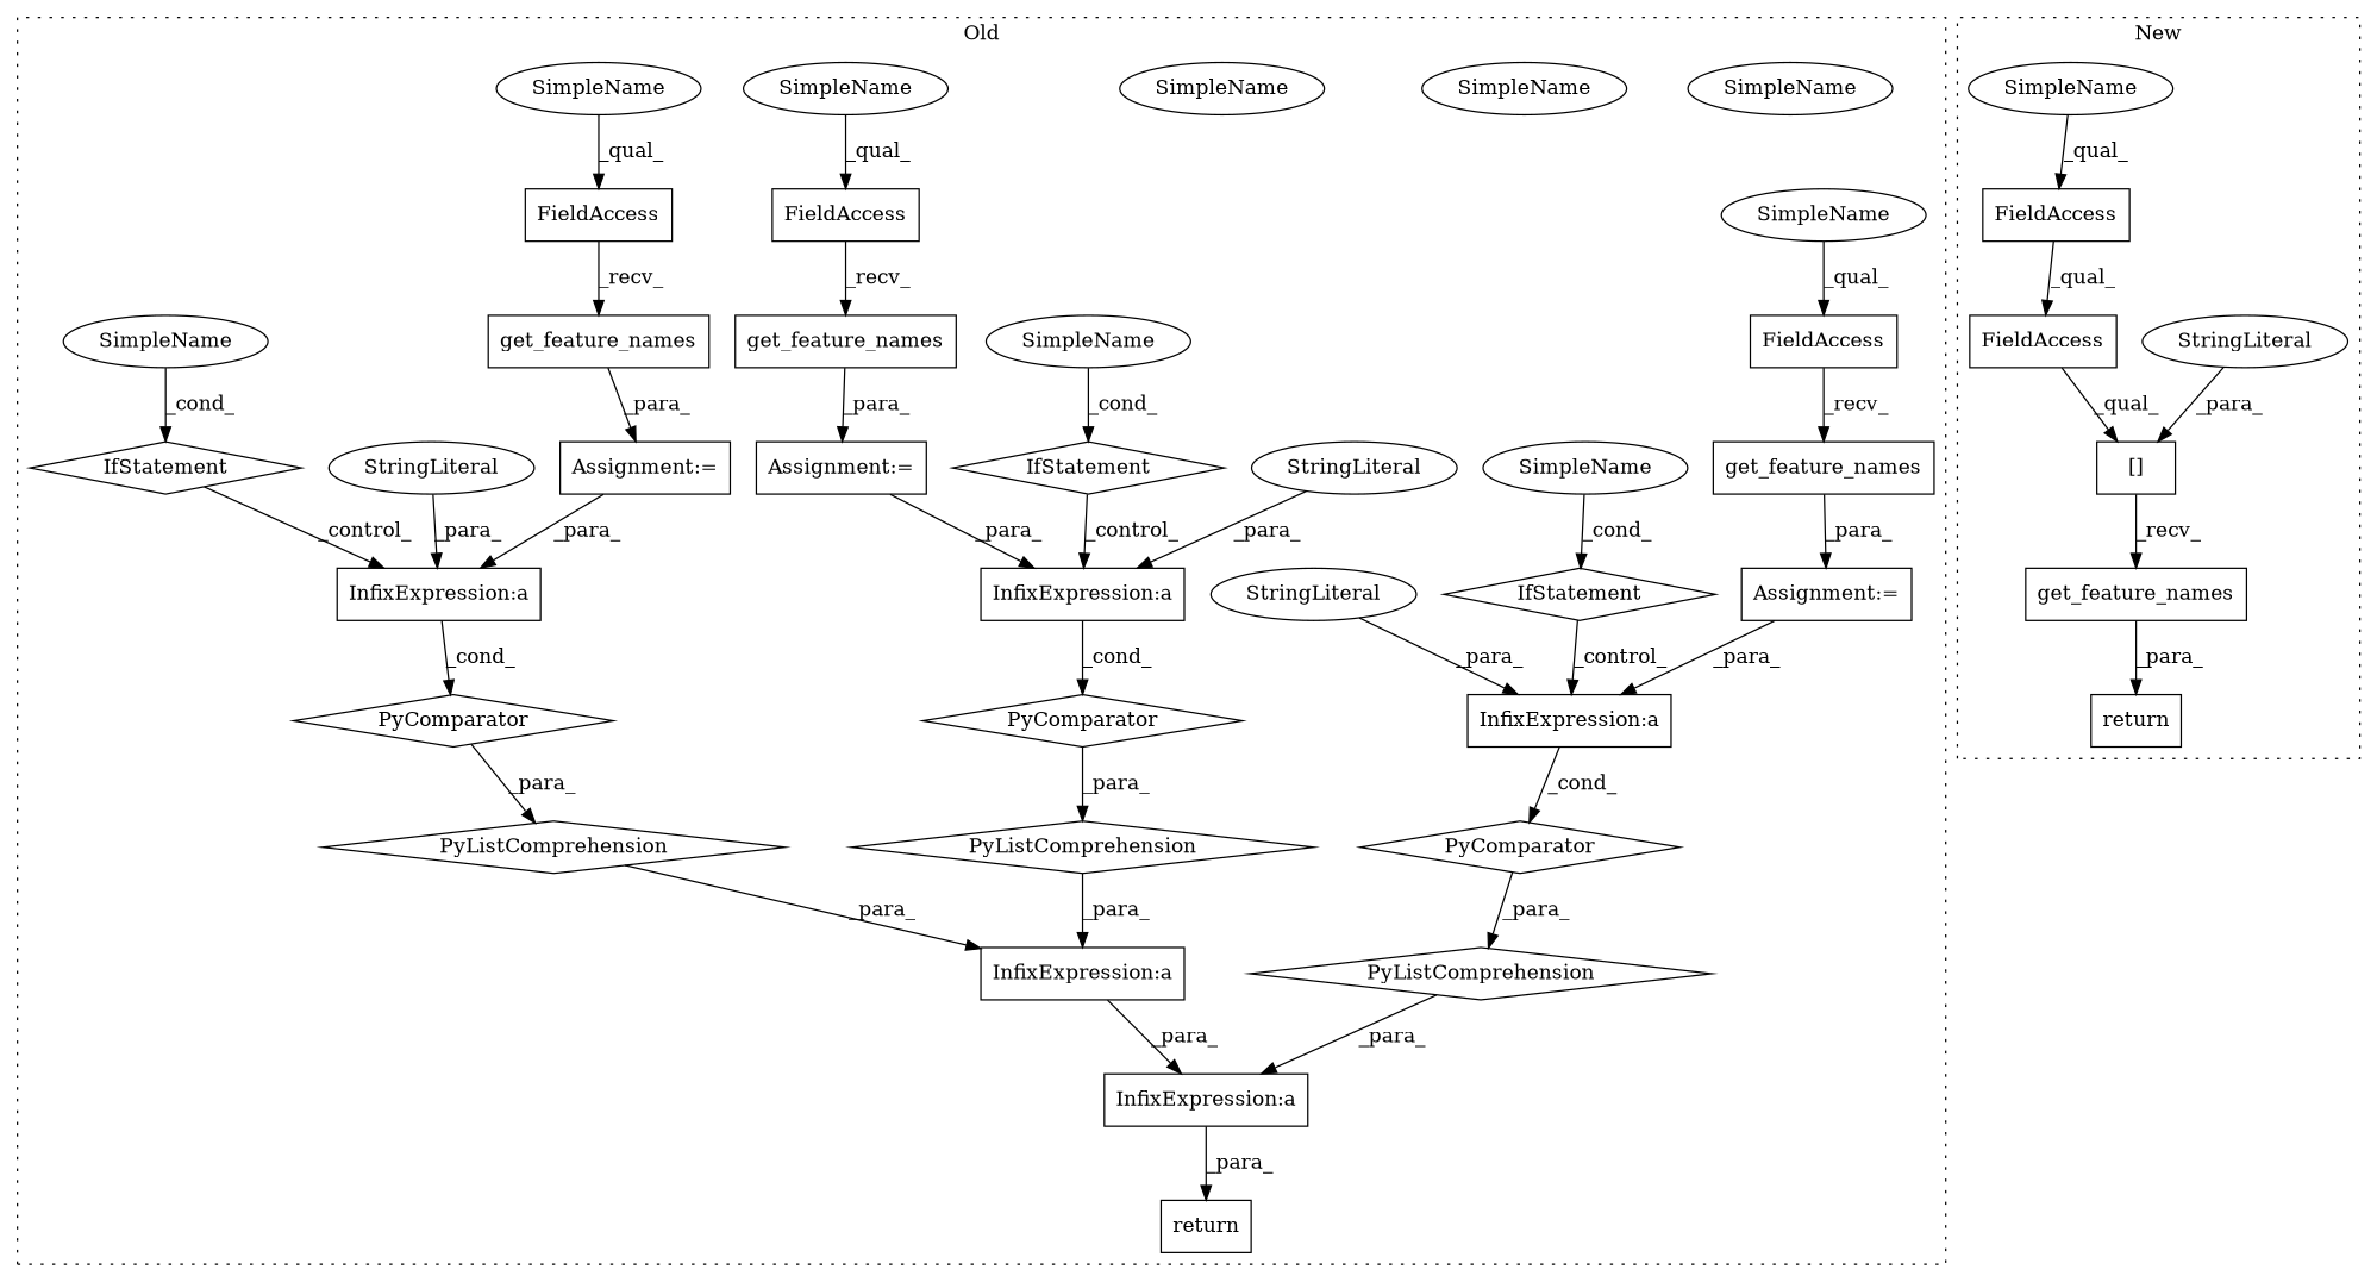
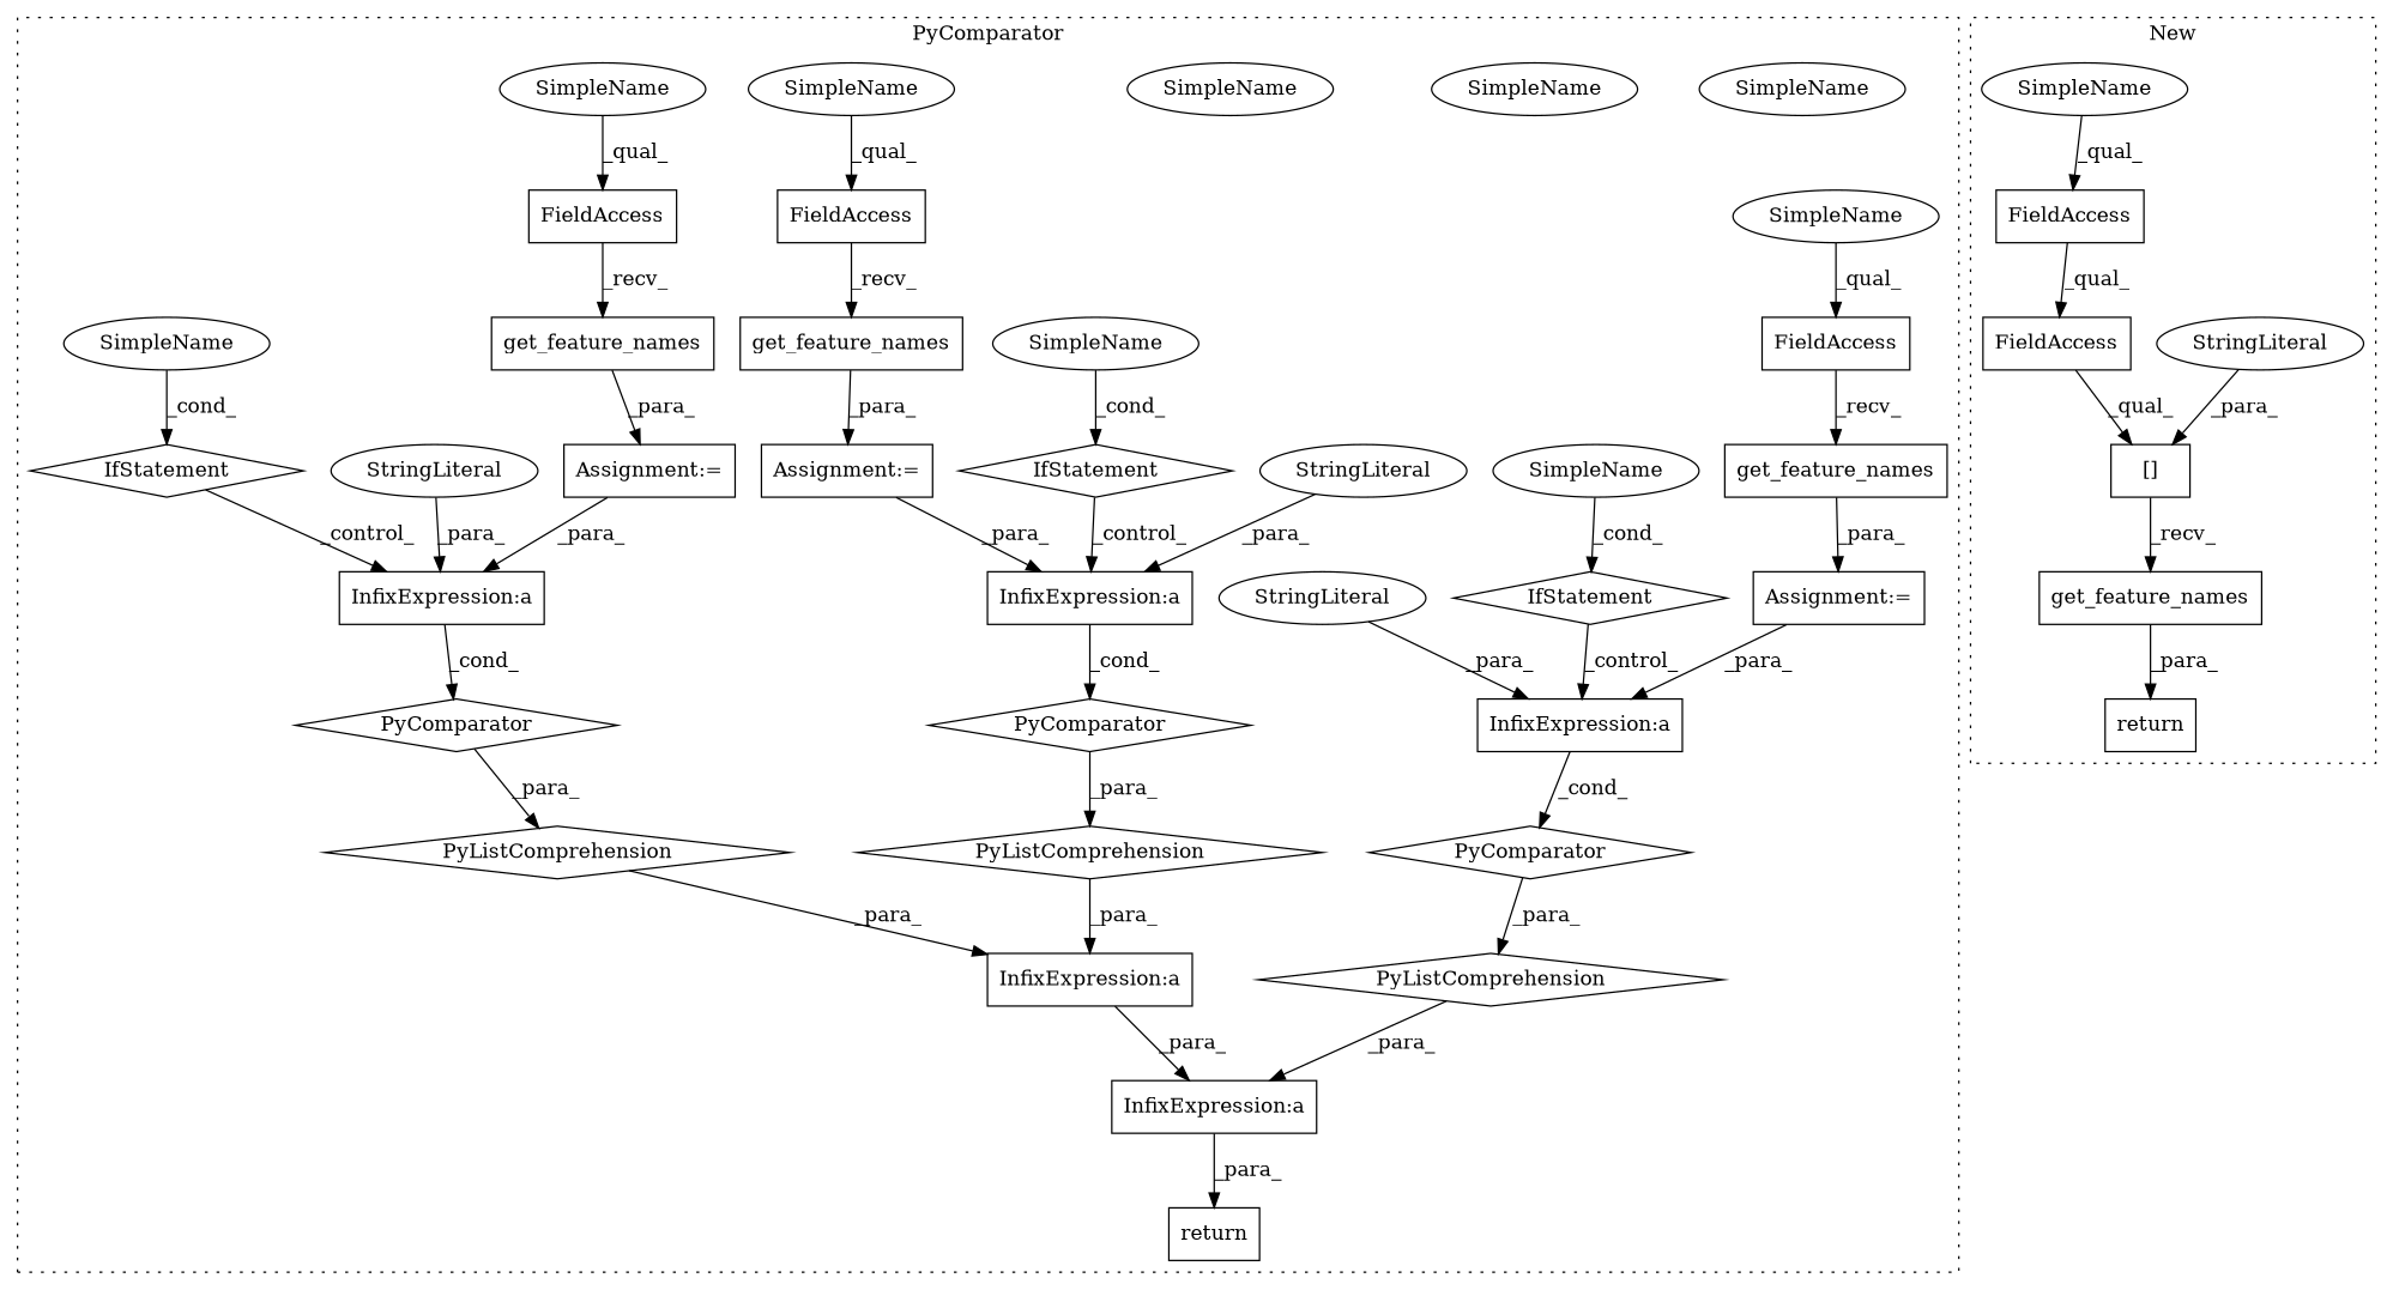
  digraph {
    node [a=42 l=5 s=5282 shape=box]
    n1 [a=32 l=19 label=get_feature_names s=5314]
    n2 [a=27 l=3 label="InfixExpression:a" s=5216]
    n3 [a=113 l=60 label=PyComparator shape=diamond]
    n4 [a=27 l=8 label="InfixExpression:a" s=5199]
    n5 [a=27 l=3 label="InfixExpression:a" s=5066]
    n6 [a=113 l=59 label=PyComparator s=5132 shape=diamond]
    n7 [a=32 l=19 label=get_feature_names s=5163]
    n8 [a=22 l=21 label=FieldAccess s=5292]
    n9 [a=22 l=20 label=FieldAccess s=5142]
    n10 [label=SimpleName s=5186 shape=ellipse]
    n11 [a=25 l=59 label=IfStatement s=5132 shape=diamond]
    n12 [label=SimpleName s=5337 shape=ellipse]
    n13 [a=25 l=60 label=IfStatement shape=diamond]
    n14 [a=7 l=59 label="Assignment:=" s=5132]
    n15 [a=7 l=60 label="Assignment:="]
    n16 [a=109 l=141 label=PyListComprehension s=5058 shape=diamond]
    n17 [a=45 l=8 label=StringLiteral s=5208 shape=ellipse]
    n18 [a=109 l=143 label=PyListComprehension s=5207 shape=diamond]
    n19 [a=45 l=7 label=StringLiteral s=5059 shape=ellipse]
    n20 [a=41 l=7 label=return s=5037]
    n21 [a=27 l=14 label="InfixExpression:a" s=5513]
    n22 [a=27 l=3 label="InfixExpression:a" s=5376]
    n23 [a=113 l=68 label=PyComparator s=5442 shape=diamond]
    n24 [a=32 l=19 label=get_feature_names s=5482]
    n25 [label=SimpleName s=5505 shape=ellipse]
    n26 [a=25 l=68 label=IfStatement s=5442 shape=diamond]
    n27 [a=22 l=29 label=FieldAccess s=5452]
    n28 [a=45 l=16 label=StringLiteral s=5360 shape=ellipse]
    n29 [a=7 l=68 label="Assignment:=" s=5442]
    n30 [a=109 l=159 label=PyListComprehension s=5359 shape=diamond]
    n31 [l=4 label=SimpleName s=5452 shape=ellipse]
    n32 [l=4 label=SimpleName s=5142 shape=ellipse]
    n33 [l=4 label=SimpleName s=5292 shape=ellipse]
    n34 [label=SimpleName s=5337 shape=ellipse]
    n35 [label=SimpleName s=5186 shape=ellipse]
    n36 [label=SimpleName s=5505 shape=ellipse]
    n37 [a=32 l=19 label=get_feature_names s=4538]
    n38 [a=2 l="37,1" label="[]" s="4492,4536"]
    n39 [a=22 l=36 label=FieldAccess s=4492]
    n40 [a=22 l=24 label=FieldAccess s=4492]
    n41 [a=45 l=7 label=StringLiteral s=4529 shape=ellipse]
    n42 [a=41 l=7 label=return s=4485]
    n43 [l=4 label=SimpleName s=4492 shape=ellipse]
    subgraph cluster_1 {
-     label=Old
+     label=PyComparator
      style=dotted
      n1
      n2
      n3
      n4
      n5
      n6
      n7
      n8
      n9
      n10
      n11
      n12
      n13
      n14
      n15
      n16
      n17
      n18
      n19
      n20
      n21
      n22
      n23
      n24
      n25
      n26
      n27
      n28
      n29
      n30
      n31
      n32
      n33
      n34
      n35
      n36
    }
    subgraph cluster_2 {
      label=New
      style=dotted
      n37
      n38
      n39
      n40
      n41
      n42
      n43
    }
    n1 -> n15 [label=_para_]
    n2 -> n3 [label=_cond_]
    n3 -> n18 [label=_para_]
    n4 -> n21 [label=_para_]
    n5 -> n6 [label=_cond_]
    n6 -> n16 [label=_para_]
    n7 -> n14 [label=_para_]
    n8 -> n1 [label=_recv_]
    n9 -> n7 [label=_recv_]
    n11 -> n5 [label=_control_]
    n13 -> n2 [label=_control_]
    n14 -> n5 [label=_para_]
    n15 -> n2 [label=_para_]
    n16 -> n4 [label=_para_]
    n17 -> n2 [label=_para_]
    n18 -> n4 [label=_para_]
    n19 -> n5 [label=_para_]
    n21 -> n20 [label=_para_]
    n22 -> n23 [label=_cond_]
    n23 -> n30 [label=_para_]
    n24 -> n29 [label=_para_]
    n26 -> n22 [label=_control_]
    n27 -> n24 [label=_recv_]
    n28 -> n22 [label=_para_]
    n29 -> n22 [label=_para_]
    n30 -> n21 [label=_para_]
    n31 -> n27 [label=_qual_]
    n32 -> n9 [label=_qual_]
    n33 -> n8 [label=_qual_]
    n34 -> n13 [label=_cond_]
    n35 -> n11 [label=_cond_]
    n36 -> n26 [label=_cond_]
    n37 -> n42 [label=_para_]
    n38 -> n37 [label=_recv_]
    n39 -> n38 [label=_qual_]
    n40 -> n39 [label=_qual_]
    n41 -> n38 [label=_para_]
    n43 -> n40 [label=_qual_]
  }
